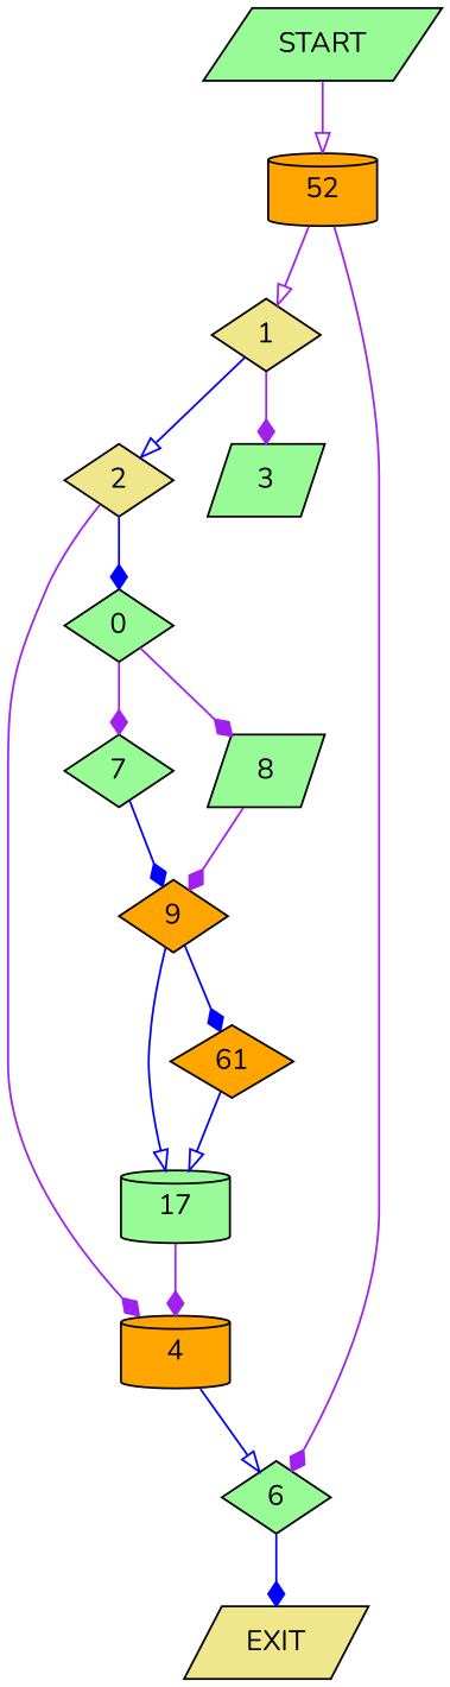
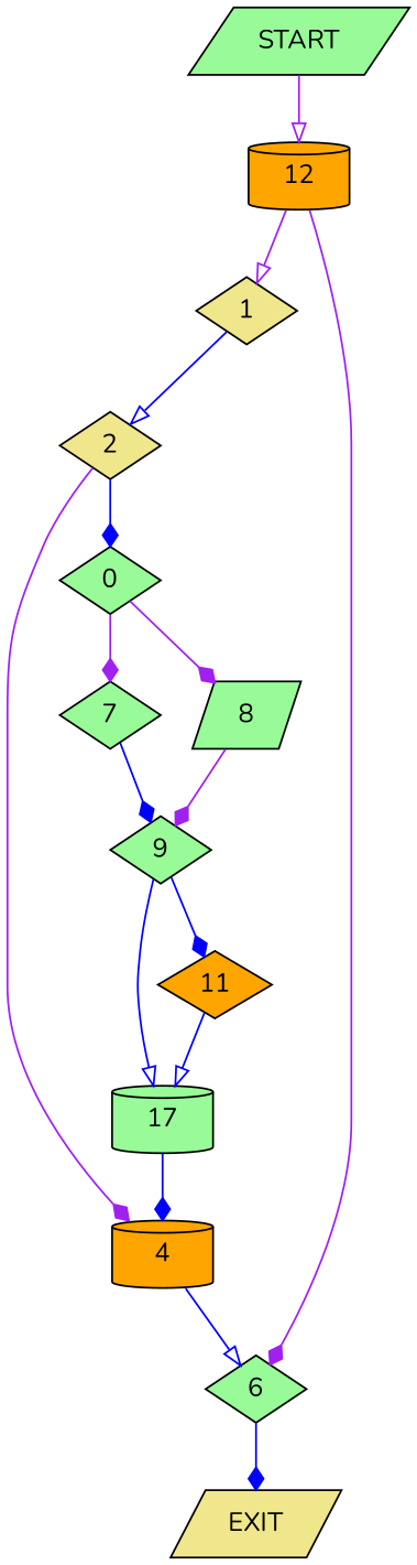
  digraph {
    fontname=Nunito
    node [fillcolor=palegreen fontname=Nunito shape=diamond style=filled]
    edge [arrowhead=diamond color=blue fontname=Nunito]
    n1 [label=START shape=parallelogram]
-   12 [fillcolor=orange shape=cylinder label=52]
+   12 [fillcolor=orange shape=cylinder]
    1 [fillcolor=khaki]
    2 [fillcolor=khaki]
-   3 [shape=parallelogram]
    6
    n7 [fillcolor=khaki label=EXIT shape=parallelogram]
    4 [fillcolor=orange shape=cylinder]
    n9 [label=0]
    7
    8 [shape=parallelogram]
-   9 [fillcolor=orange]
+   9
    n13 [label=17 shape=cylinder]
-   11 [fillcolor=orange label=61]
+   11 [fillcolor=orange]
    n1 -> 12 [arrowhead=onormal color=purple]
    12 -> 1 [arrowhead=onormal color=purple]
    12 -> 6 [color=purple]
    1 -> 2 [arrowhead=onormal]
-   1 -> 3 [color=purple]
    2 -> 4 [color=purple]
    2 -> n9
    6 -> n7
    4 -> 6 [arrowhead=onormal]
    n9 -> 7 [color=purple]
    n9 -> 8 [color=purple]
    7 -> 9
    8 -> 9 [color=purple]
    9 -> n13 [arrowhead=onormal]
    9 -> 11
-   n13 -> 4 [color=purple]
+   n13 -> 4
    11 -> n13 [arrowhead=onormal]
  }
